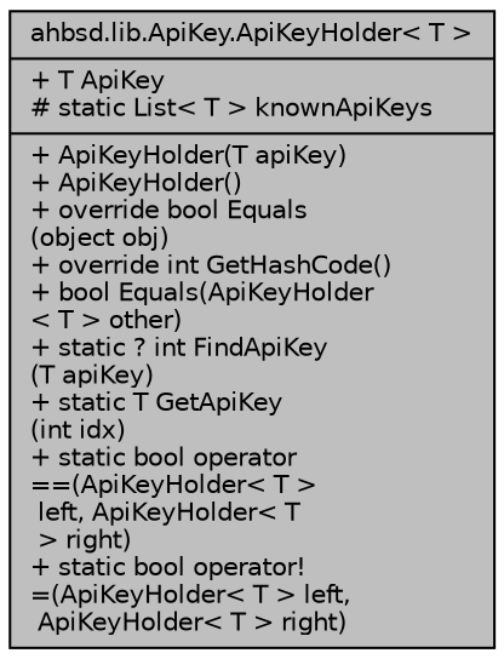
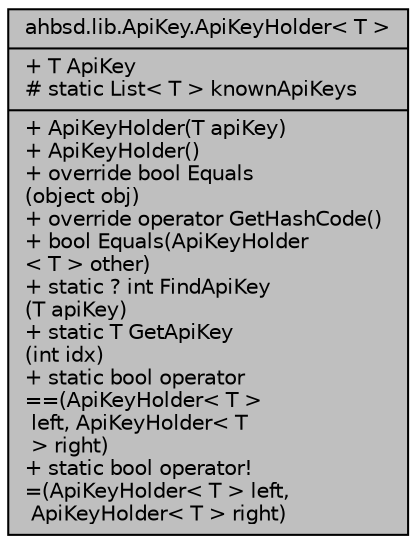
  digraph {
-   n1 [color=black fillcolor=grey75 fontcolor=black fontname=Helvetica fontsize=10 height=0.2 label="{ahbsd.lib.ApiKey.ApiKeyHolder\< T \>\n|+ T ApiKey\l# static List\< T \> knownApiKeys\l|+  ApiKeyHolder(T apiKey)\l+  ApiKeyHolder()\l+ override bool Equals\l(object obj)\l+ override int GetHashCode()\l+ bool Equals(ApiKeyHolder\l\< T \> other)\l+ static ? int FindApiKey\l(T apiKey)\l+ static T GetApiKey\l(int idx)\l+ static bool operator\l==(ApiKeyHolder\< T \>\l left, ApiKeyHolder\< T\l \> right)\l+ static bool operator!\l=(ApiKeyHolder\< T \> left,\l ApiKeyHolder\< T \> right)\l}" shape=record style=filled width=0.4]
+   n1 [color=black fillcolor=grey75 fontcolor=black fontname=Helvetica fontsize=10 height=0.2 label="{ahbsd.lib.ApiKey.ApiKeyHolder\< T \>\n|+ T ApiKey\l# static List\< T \> knownApiKeys\l|+  ApiKeyHolder(T apiKey)\l+  ApiKeyHolder()\l+ override bool Equals\l(object obj)\l+ override operator GetHashCode()\l+ bool Equals(ApiKeyHolder\l\< T \> other)\l+ static ? int FindApiKey\l(T apiKey)\l+ static T GetApiKey\l(int idx)\l+ static bool operator\l==(ApiKeyHolder\< T \>\l left, ApiKeyHolder\< T\l \> right)\l+ static bool operator!\l=(ApiKeyHolder\< T \> left,\l ApiKeyHolder\< T \> right)\l}" shape=record style=filled width=0.4]
  }
